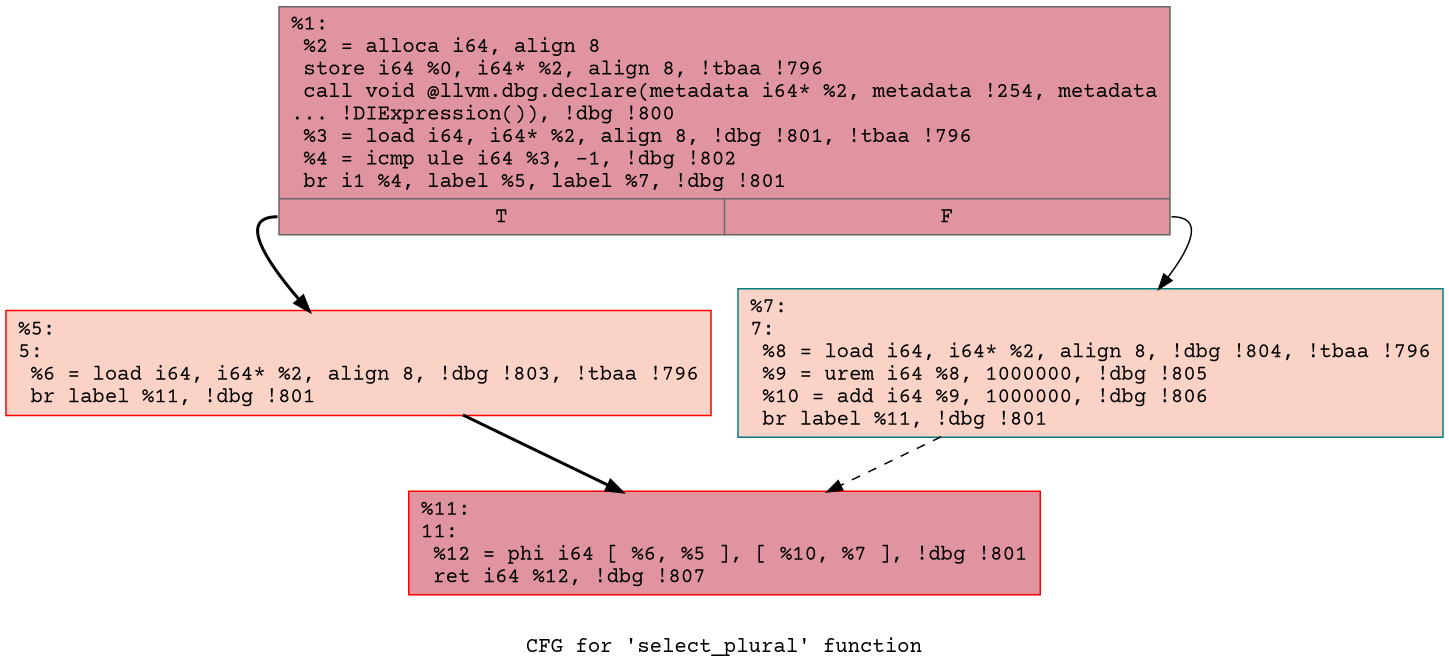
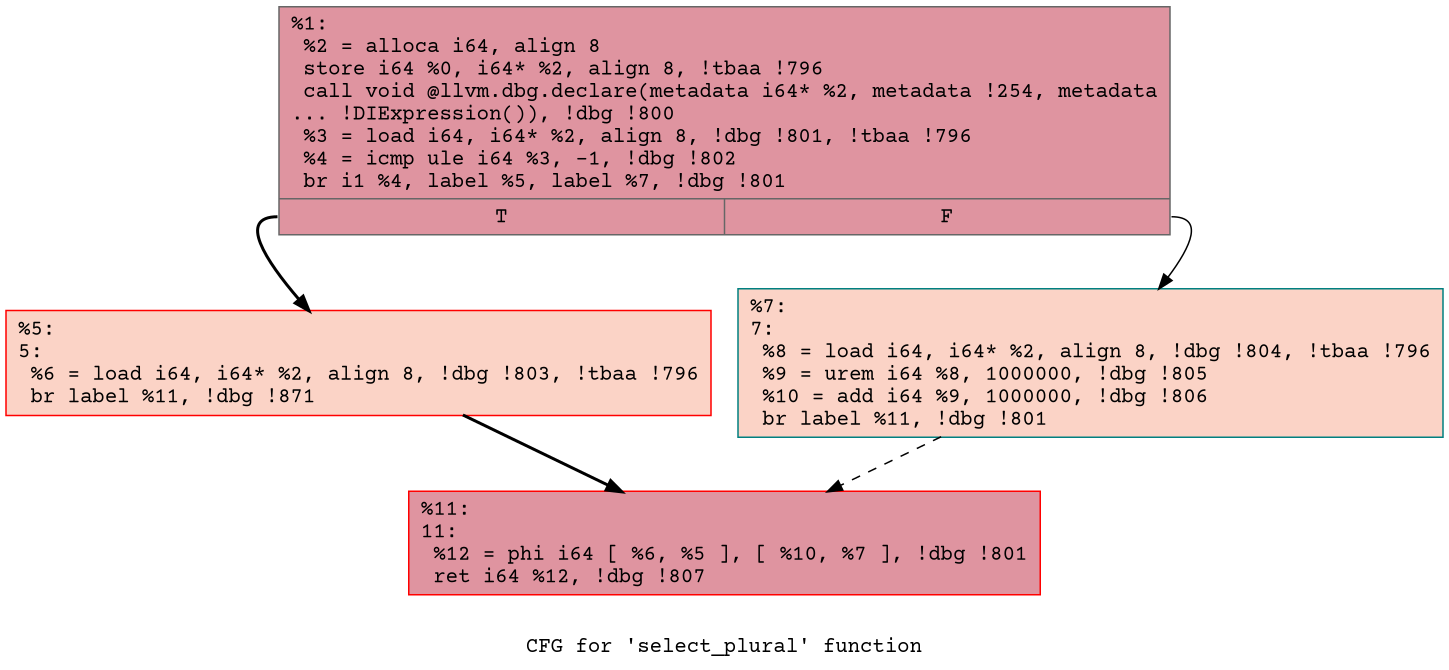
  digraph {
    label="CFG for 'select_plural' function"
    fontname="Courier Prime"
    node [color=red fillcolor="#b70d2870" shape=record style=filled fontname="Courier Prime"]
    edge [style=bold fontname="Courier Prime"]
    n1 [color=gray40 label="{%1:\l  %2 = alloca i64, align 8\l  store i64 %0, i64* %2, align 8, !tbaa !796\l  call void @llvm.dbg.declare(metadata i64* %2, metadata !254, metadata\l... !DIExpression()), !dbg !800\l  %3 = load i64, i64* %2, align 8, !dbg !801, !tbaa !796\l  %4 = icmp ule i64 %3, -1, !dbg !802\l  br i1 %4, label %5, label %7, !dbg !801\l|{<s0>T|<s1>F}}"]
-   n2 [fillcolor="#f59c7d70" label="{%5:\l5:                                                \l  %6 = load i64, i64* %2, align 8, !dbg !803, !tbaa !796\l  br label %11, !dbg !801\l}"]
+   n2 [fillcolor="#f59c7d70" label="{%5:\l5:                                                \l  %6 = load i64, i64* %2, align 8, !dbg !803, !tbaa !796\l  br label %11, !dbg !871\l}"]
    n3 [color=teal fillcolor="#f59c7d70" label="{%7:\l7:                                                \l  %8 = load i64, i64* %2, align 8, !dbg !804, !tbaa !796\l  %9 = urem i64 %8, 1000000, !dbg !805\l  %10 = add i64 %9, 1000000, !dbg !806\l  br label %11, !dbg !801\l}"]
    n4 [label="{%11:\l11:                                               \l  %12 = phi i64 [ %6, %5 ], [ %10, %7 ], !dbg !801\l  ret i64 %12, !dbg !807\l}"]
    n1 -> n2 [tailport=s0]
    n1 -> n3 [tailport=s1 style=solid]
    n2 -> n4
    n3 -> n4 [style=dashed]
  }
